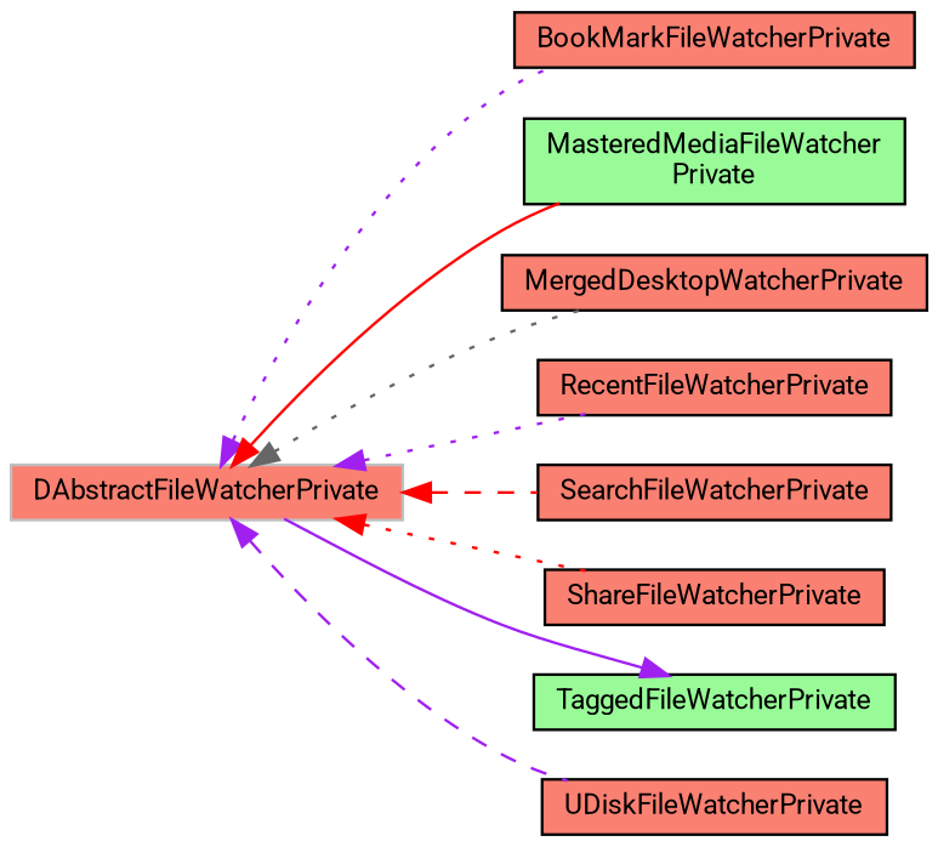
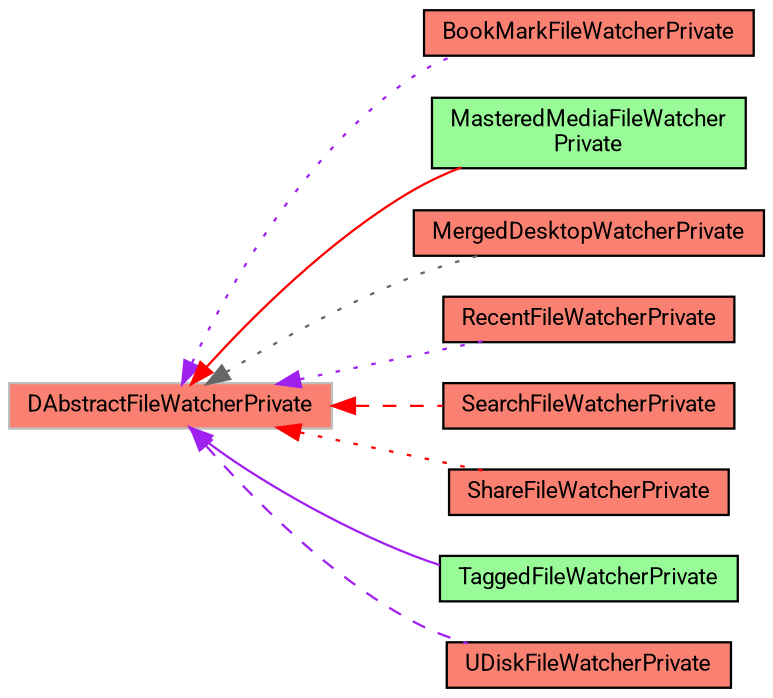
  digraph {
    fontname=Roboto
    rankdir=LR
    node [color=black fillcolor=salmon fontname=Roboto fontsize=10 shape=record style=filled]
    edge [color=purple dir=back fontname=Roboto fontsize=10 labelfontname=Helvetica labelfontsize=10 style=dotted]
    n1 [color=grey75 height=0.2 label=DAbstractFileWatcherPrivate width=0.4]
    n2 [height=0.2 label=BookMarkFileWatcherPrivate width=0.4]
    n3 [fillcolor=palegreen height=0.2 label="MasteredMediaFileWatcher\lPrivate" width=0.4]
    n4 [height=0.2 label=MergedDesktopWatcherPrivate width=0.4]
    n5 [height=0.2 label=RecentFileWatcherPrivate width=0.4]
    n6 [height=0.2 label=SearchFileWatcherPrivate width=0.4]
    n7 [height=0.2 label=ShareFileWatcherPrivate width=0.4]
    n8 [fillcolor=palegreen height=0.2 label=TaggedFileWatcherPrivate width=0.4]
    n9 [height=0.2 label=UDiskFileWatcherPrivate width=0.4]
    n1 -> n2
    n1 -> n3 [color=red style=solid]
    n1 -> n4 [color=gray40]
    n1 -> n5
    n1 -> n6 [color=red style=dashed]
    n1 -> n7 [color=red]
-   n8 -> n1 [style=solid]
+   n1 -> n8 [style=solid]
    n1 -> n9 [style=dashed]
  }
